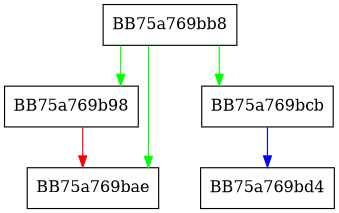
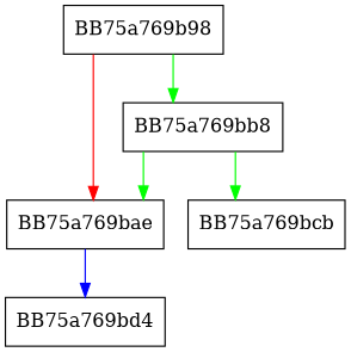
  digraph {
    fontname="DejaVu Serif"
    splines=ortho
    node [fontname="DejaVu Serif" shape=box]
    edge [color=green fontname="DejaVu Serif"]
    BB75a769b98
    BB75a769bb8
    BB75a769bae
    BB75a769bcb
    BB75a769bd4
-   BB75a769bb8 -> BB75a769b98
+   BB75a769b98 -> BB75a769bb8
    BB75a769b98 -> BB75a769bae [color=red]
    BB75a769bb8 -> BB75a769bae
    BB75a769bb8 -> BB75a769bcb
-   BB75a769bcb -> BB75a769bd4 [color=blue]
+   BB75a769bae -> BB75a769bd4 [color=blue]
  }
